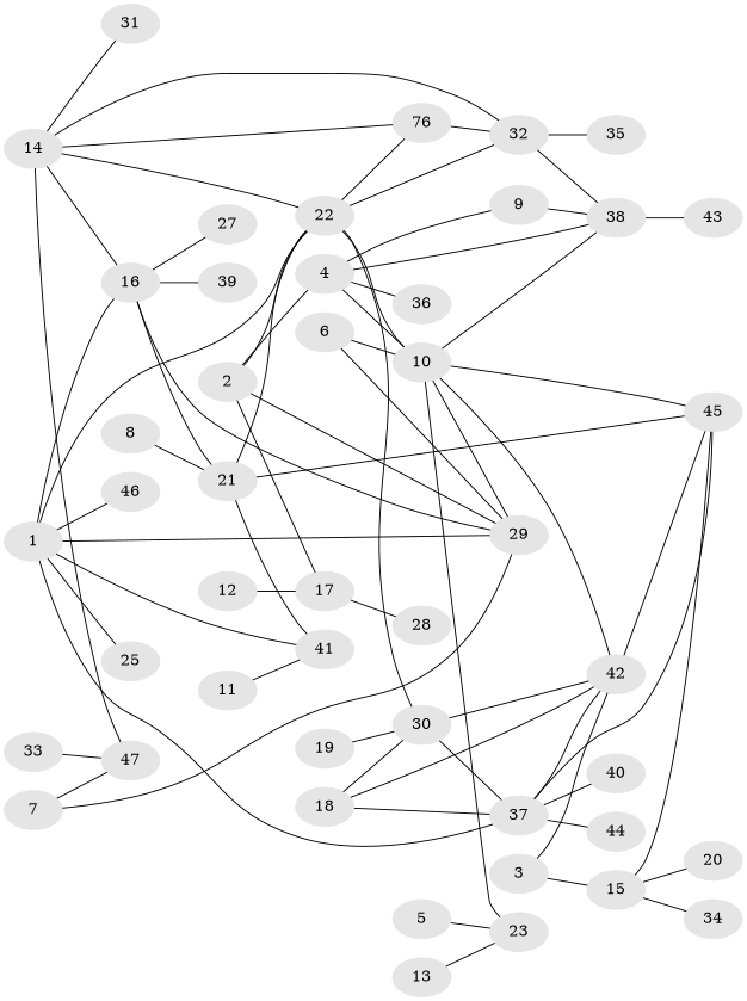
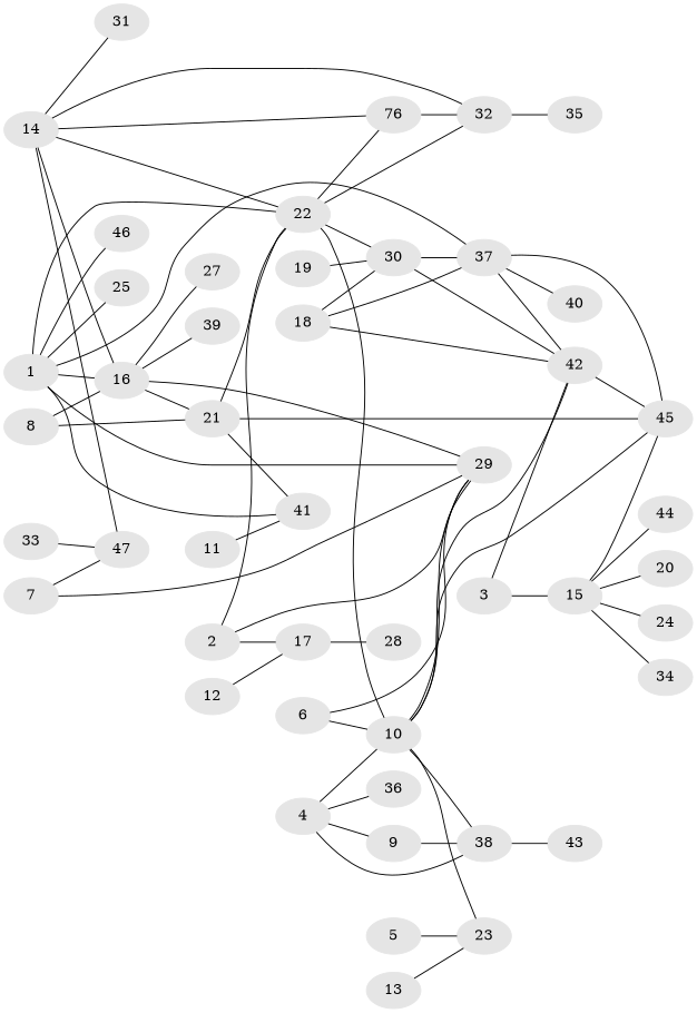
  graph {
    rankdir=LR
    node [color=gray90 style=filled]
    edge [weight=1.0]
    1
    16
    22
    25
    29
    37
    41
    46
    21
    27
    39
    10
    n13 [label=76]
    32
    30
    42
    45
    40
    44
    2
    4
    17
    9
    36
    38
    28
    3
    15
    20
+   24
    34
    23
    43
    5
    6
    7
    47
    8
    11
    12
    13
    14
    31
    35
    18
    19
    33
    1 -- 16 [weight=2.0]
    1 -- 22
    1 -- 25
    1 -- 29 [weight=2.0]
    1 -- 37
    1 -- 41
    1 -- 46
    16 -- 29
    16 -- 21
    16 -- 27
    16 -- 39
    22 -- 10
    22 -- n13
    22 -- 32
    22 -- 30
    37 -- 42
    37 -- 45
    37 -- 40
-   37 -- 44
+   15 -- 44
    21 -- 22
    21 -- 41
    21 -- 45 [weight=3.0]
    10 -- 29
    10 -- 42
    10 -- 45
    10 -- 38
    10 -- 23
    n13 -- 32
-   32 -- 38
    32 -- 35
    30 -- 37
    30 -- 42
    42 -- 45
    2 -- 22
    2 -- 29
-   2 -- 4
    2 -- 17
    4 -- 10
    4 -- 9
    4 -- 36
    4 -- 38
    17 -- 28
    9 -- 38
    38 -- 43
    3 -- 42
    3 -- 15
    15 -- 45
    15 -- 20
+   15 -- 24
    15 -- 34
    5 -- 23
    6 -- 29
    6 -- 10
    7 -- 29
    7 -- 47
+   8 -- 16
    8 -- 21
    11 -- 41
    12 -- 17
    13 -- 23
    14 -- 16
    14 -- 22
    14 -- n13
    14 -- 32
    14 -- 47
    14 -- 31
    18 -- 37
    18 -- 30
    18 -- 42
    19 -- 30
    33 -- 47
  }
